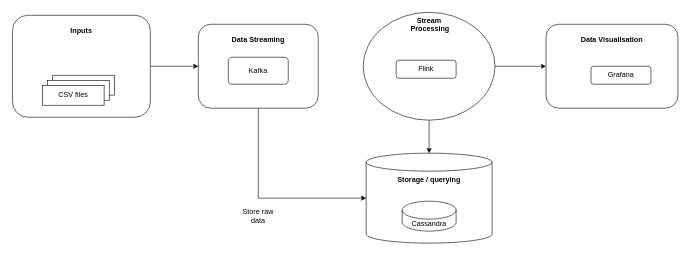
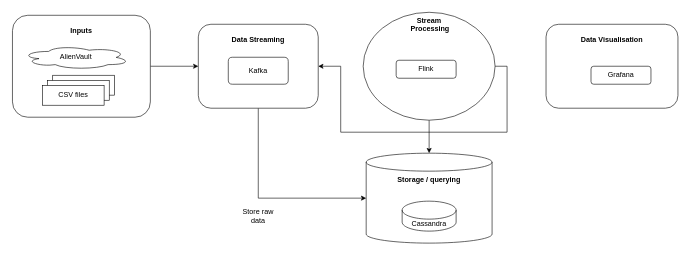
  <mxCell id="0" />
  <mxCell id="1" parent="0" />
  <mxCell id="2" style="edgeStyle=orthogonalEdgeStyle;rounded=0;orthogonalLoop=1;jettySize=auto;html=1;exitX=1;exitY=0.5;exitDx=0;exitDy=0;entryX=0;entryY=0.5;entryDx=0;entryDy=0;" parent="1" source="3" target="6" edge="1"><mxGeometry relative="1" as="geometry" /></mxCell>
  <mxCell id="3" value="&lt;p style=&quot;line-height: 1.2;&quot;&gt;Inputs&lt;/p&gt;" style="rounded=1;whiteSpace=wrap;html=1;verticalAlign=top;fontStyle=1" parent="1" vertex="1"><mxGeometry x="20" y="25" width="230" height="170" as="geometry" /></mxCell>
+ <mxCell id="4" value="AlienVault" style="ellipse;shape=cloud;whiteSpace=wrap;html=1;" parent="1" vertex="1"><mxGeometry x="35.5" y="75.27" width="180" height="40" as="geometry" /></mxCell>
  <mxCell id="5" style="edgeStyle=orthogonalEdgeStyle;rounded=0;orthogonalLoop=1;jettySize=auto;html=1;exitX=0.5;exitY=1;exitDx=0;exitDy=0;entryX=0;entryY=0.5;entryDx=0;entryDy=0;entryPerimeter=0;" parent="1" source="6" target="10" edge="1"><mxGeometry relative="1" as="geometry" /></mxCell>
  <mxCell id="6" value="&lt;p style=&quot;line-height: 1.2;&quot;&gt;Data Streaming&lt;/p&gt;&lt;p style=&quot;line-height: 1.2;&quot;&gt;&lt;br&gt;&lt;/p&gt;" style="rounded=1;whiteSpace=wrap;html=1;verticalAlign=top;fontStyle=1" parent="1" vertex="1"><mxGeometry x="330" y="40" width="200" height="140" as="geometry" /></mxCell>
- <mxCell id="7" style="edgeStyle=orthogonalEdgeStyle;rounded=0;orthogonalLoop=1;jettySize=auto;html=1;exitX=1;exitY=0.5;exitDx=0;exitDy=0;entryX=0;entryY=0.5;entryDx=0;entryDy=0;" parent="1" source="9" target="18" edge="1"><mxGeometry relative="1" as="geometry" /></mxCell>
+ <mxCell id="7" style="edgeStyle=orthogonalEdgeStyle;rounded=0;orthogonalLoop=1;jettySize=auto;html=1;exitX=1;exitY=0.5;exitDx=0;exitDy=0;" parent="1" source="9" target="6" edge="1"><mxGeometry relative="1" as="geometry" /></mxCell>
  <mxCell id="8" value="" style="edgeStyle=orthogonalEdgeStyle;rounded=0;orthogonalLoop=1;jettySize=auto;html=1;" parent="1" source="9" target="10" edge="1"><mxGeometry relative="1" as="geometry" /></mxCell>
  <mxCell id="9" value="Stream&lt;br&gt;&amp;nbsp;Processing" style="ellipse;whiteSpace=wrap;html=1;verticalAlign=top;fontStyle=1" parent="1" vertex="1"><mxGeometry x="605" y="20" width="220" height="180" as="geometry" /></mxCell>
  <mxCell id="10" value="Storage / querying" style="shape=cylinder3;whiteSpace=wrap;html=1;boundedLbl=1;backgroundOutline=1;size=15;verticalAlign=top;fontStyle=1" parent="1" vertex="1"><mxGeometry x="610" y="255" width="210" height="150" as="geometry" /></mxCell>
  <mxCell id="11" value="" style="group;fontStyle=0" parent="1" vertex="1" connectable="0"><mxGeometry x="70" y="125" width="120" height="50" as="geometry" /></mxCell>
  <mxCell id="12" value="" style="rounded=0;whiteSpace=wrap;html=1;" parent="11" vertex="1"><mxGeometry x="17.143" width="102.857" height="33.184" as="geometry" /></mxCell>
  <mxCell id="13" value="" style="rounded=0;whiteSpace=wrap;html=1;" parent="11" vertex="1"><mxGeometry x="8.571" y="8.52" width="102.857" height="33.184" as="geometry" /></mxCell>
  <mxCell id="14" value="CSV files" style="rounded=0;whiteSpace=wrap;html=1;fontStyle=0" parent="11" vertex="1"><mxGeometry y="16.816" width="102.857" height="33.184" as="geometry" /></mxCell>
  <mxCell id="15" value="Kafka" style="rounded=1;whiteSpace=wrap;html=1;" parent="1" vertex="1"><mxGeometry x="380" y="95" width="100" height="45" as="geometry" /></mxCell>
  <mxCell id="16" value="Flink" style="rounded=1;whiteSpace=wrap;html=1;" parent="1" vertex="1"><mxGeometry x="660" y="100" width="100" height="30" as="geometry" /></mxCell>
  <mxCell id="17" value="Cassandra" style="shape=cylinder3;whiteSpace=wrap;html=1;boundedLbl=1;backgroundOutline=1;size=15;" parent="1" vertex="1"><mxGeometry x="670" y="335" width="90" height="50" as="geometry" /></mxCell>
  <mxCell id="18" value="&lt;p style=&quot;line-height: 1.2;&quot;&gt;Data Visualisation&lt;/p&gt;&lt;p style=&quot;line-height: 1.2;&quot;&gt;&lt;br&gt;&lt;/p&gt;" style="rounded=1;whiteSpace=wrap;html=1;verticalAlign=top;fontStyle=1" parent="1" vertex="1"><mxGeometry x="910" y="40" width="220" height="140" as="geometry" /></mxCell>
  <mxCell id="19" value="Grafana" style="rounded=1;whiteSpace=wrap;html=1;" parent="1" vertex="1"><mxGeometry x="985" y="110" width="100" height="30" as="geometry" /></mxCell>
  <mxCell id="20" value="Store raw data" style="text;html=1;strokeColor=none;fillColor=none;align=center;verticalAlign=middle;whiteSpace=wrap;rounded=0;" parent="1" vertex="1"><mxGeometry x="400" y="345" width="60" height="30" as="geometry" /></mxCell>
